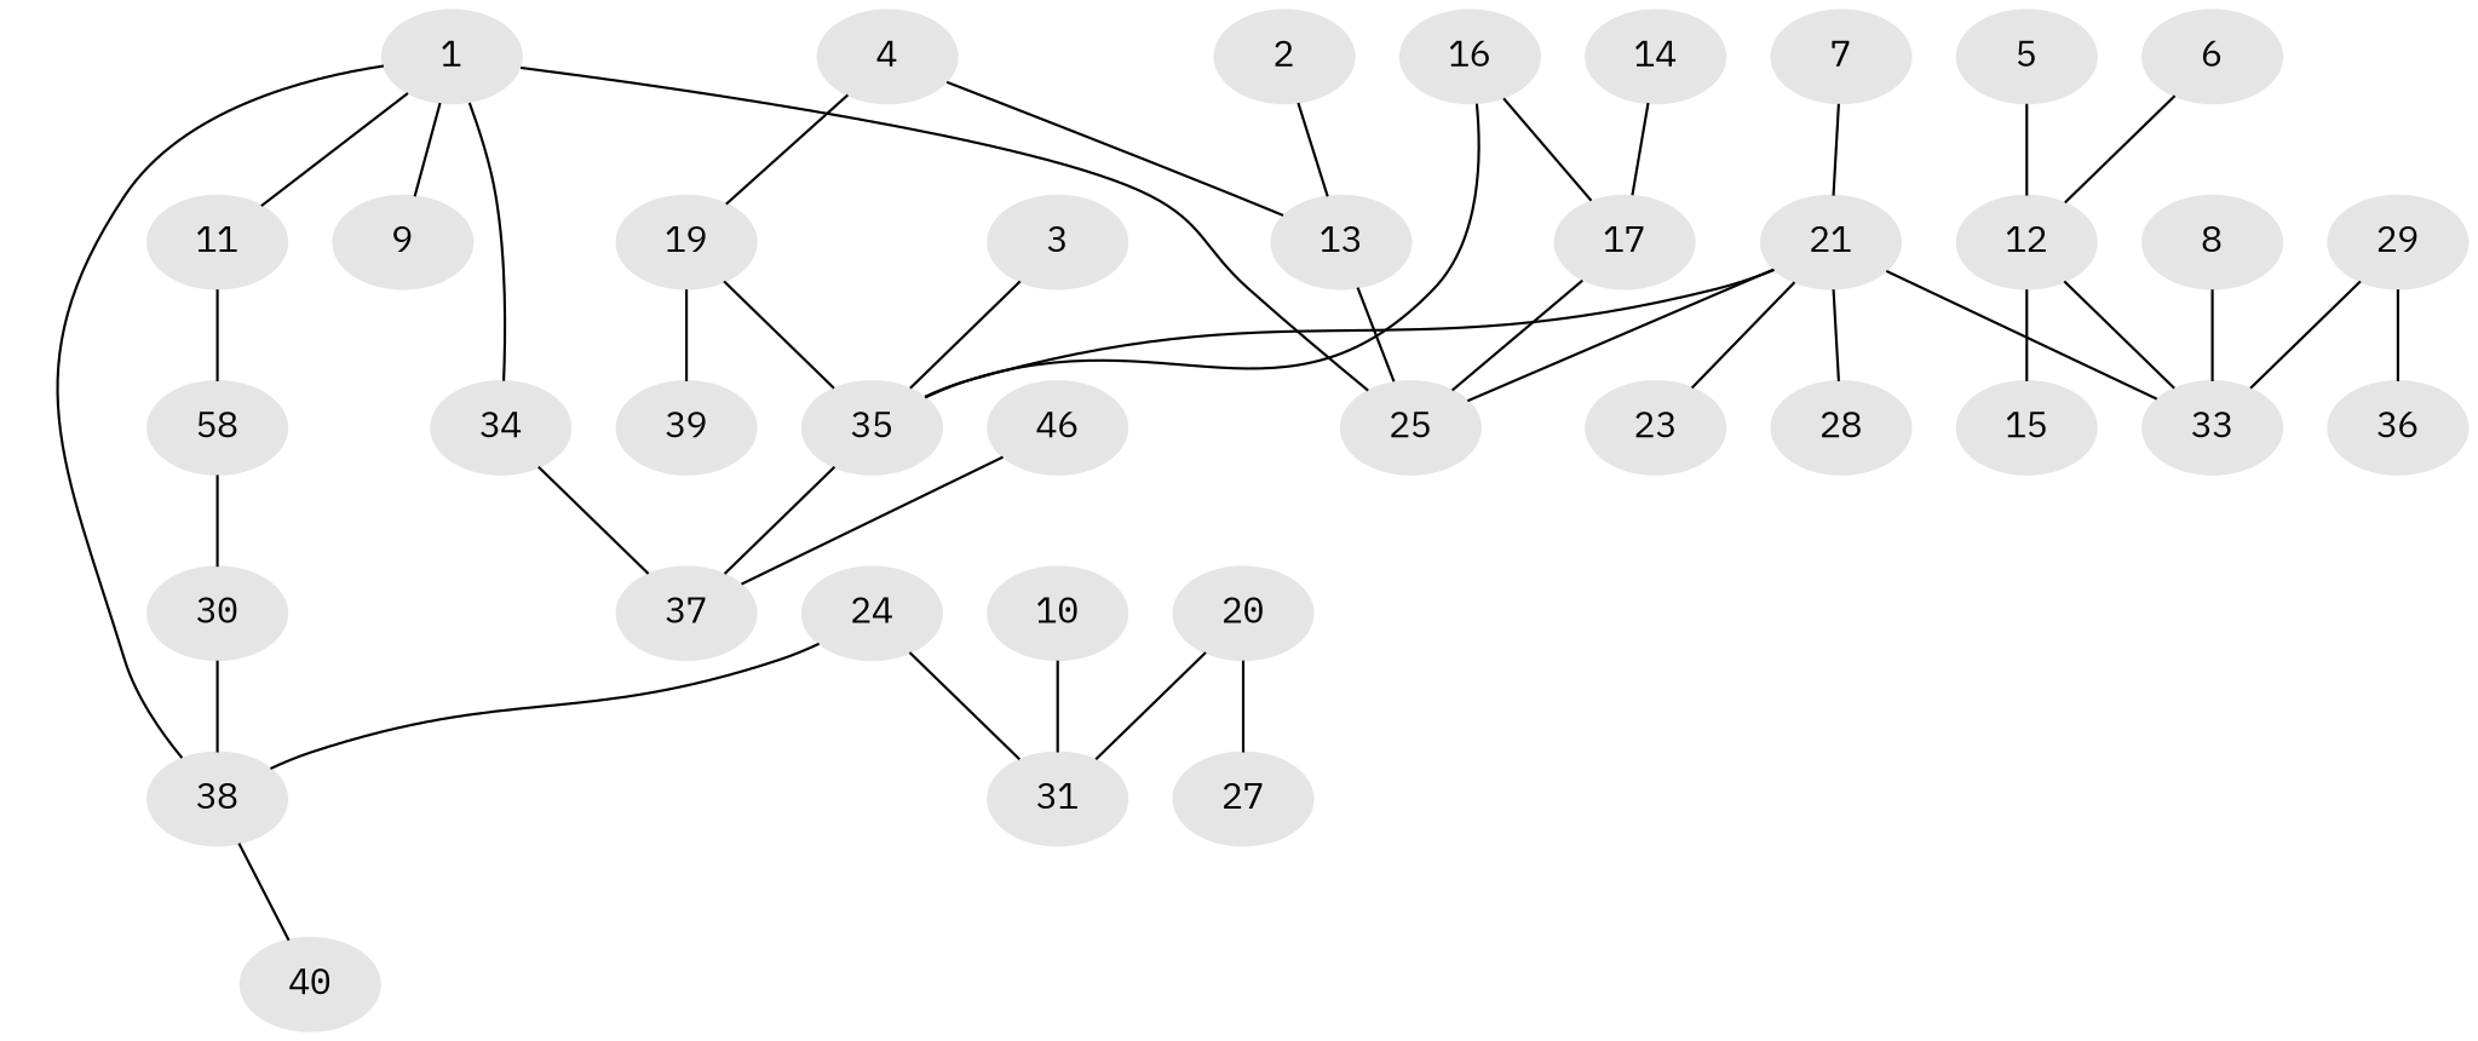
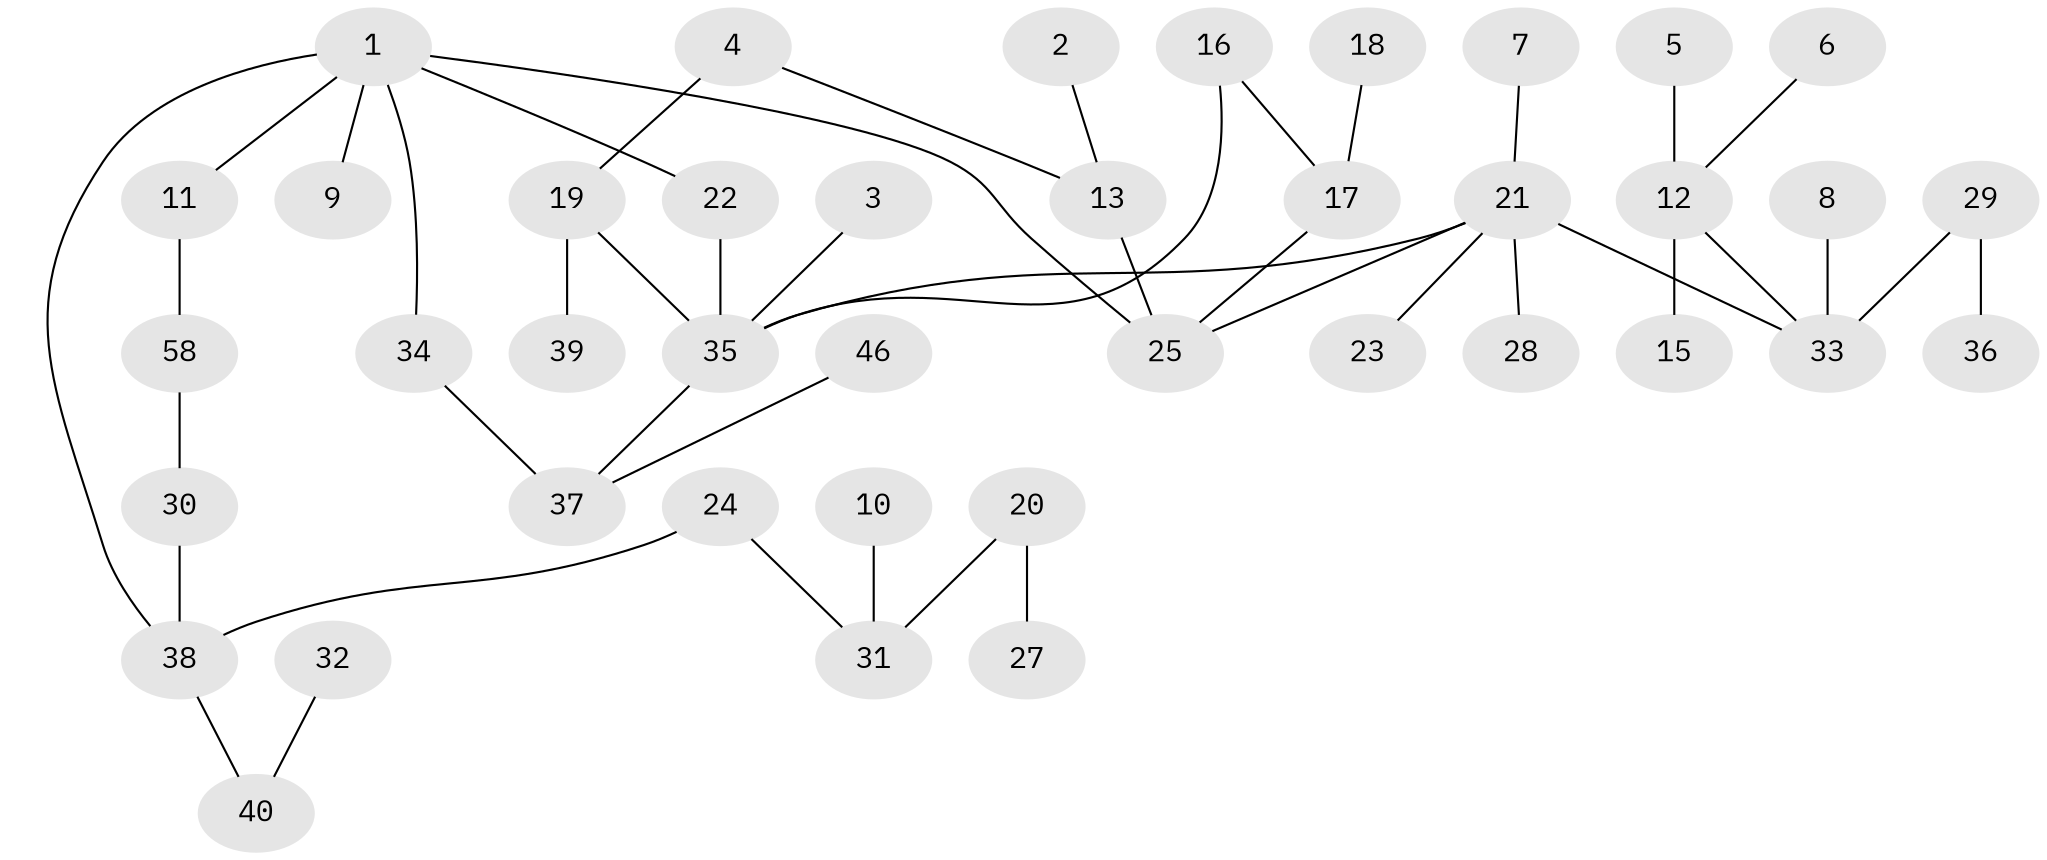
  graph {
    fontname="IBM Plex Mono"
    node [color=gray90 fontname="IBM Plex Mono" style=filled]
    edge [fontname="IBM Plex Mono" weight=1.0]
    1
    9
    11
+   22
    25
    34
    38
    n8 [label=58]
    35
    37
    40
    2
    13
    3
    4
    19
    39
    5
    12
    33
    15
    6
    7
    21
    23
    28
    8
    10
    31
    30
-   14
+   14 [label=18]
    17
    16
    20
    27
    24
    n37 [label=46]
    29
    36
+   32
    1 -- 9
    1 -- 11
+   1 -- 22
    1 -- 25
    1 -- 34
    1 -- 38
    11 -- n8
+   22 -- 35
    34 -- 37
    38 -- 40
    n8 -- 30
    35 -- 37
    2 -- 13
    13 -- 25
    3 -- 35
    4 -- 13
    4 -- 19
    19 -- 35 [weight=2.0]
    19 -- 39
    5 -- 12
    12 -- 33
    12 -- 15
    6 -- 12
    7 -- 21
    21 -- 25
    21 -- 35
    21 -- 33
    21 -- 23
    21 -- 28
    8 -- 33
    10 -- 31
    30 -- 38
    14 -- 17
    17 -- 25
    16 -- 35
    16 -- 17
    20 -- 31
    20 -- 27
    24 -- 38
    24 -- 31
    n37 -- 37
    29 -- 33
    29 -- 36
+   32 -- 40
  }
